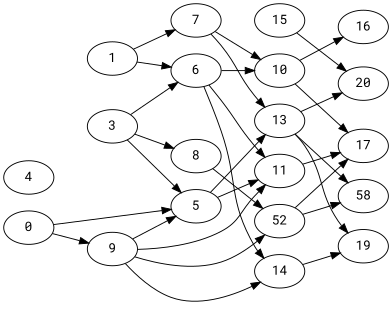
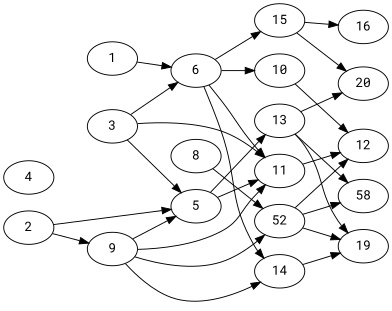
  digraph {
    fontname="Roboto Mono"
    rankdir=LR
    node [alpha=0.13 fontname="Roboto Mono"]
    edge [fontname="Roboto Mono"]
    1 [alpha=0.07 expect_size=15941632]
    6 [expect_size=32115712]
-   7 [alpha=0.16 expect_size=23912448]
    11 [alpha=0.08 expect_size=13678592]
    10 [alpha=0.11 expect_size=38285312]
    14 [alpha=0.15 expect_size=35805184]
    15 [alpha=0.16 expect_size=27283456]
    13 [alpha=0.03 expect_size=51341312]
-   17 [expect_size=34128896]
+   17 [expect_size=34128896 label=12]
    16 [alpha=0.02 expect_size=50119680]
    19 [expect_size=24545280]
    20 [alpha=0.06 expect_size=23960576]
    n13 [alpha=0.07 expect_size=25240576 label=58]
-   2 [alpha=0.09 expect_size=34590720 label=0]
+   2 [alpha=0.09 expect_size=34590720]
    5 [alpha=0.10 expect_size=11054080]
    9 [alpha=0.20 expect_size=23814144]
    n17 [alpha=0.11 expect_size=29976576 label=52]
    3 [expect_size=41015296]
    8 [alpha=0.20 expect_size=20127744]
    4 [alpha=0.16 expect_size=32195584]
    1 -> 6
-   1 -> 7
    6 -> 11
    6 -> 10
    6 -> 14
-   7 -> 10
-   7 -> 13
+   6 -> 15
    11 -> 17
    10 -> 17
-   10 -> 16
+   15 -> 16
    14 -> 19
    15 -> 20
    13 -> 19
    13 -> 20
    13 -> n13
    2 -> 5
    2 -> 9
    5 -> 11
    5 -> 13
    9 -> 11
    9 -> 14
    9 -> 5
    9 -> n17
    n17 -> 17
+   n17 -> 19
    n17 -> n13
    3 -> 6
    3 -> 5
-   3 -> 8
+   3 -> 11
    8 -> n17
  }
